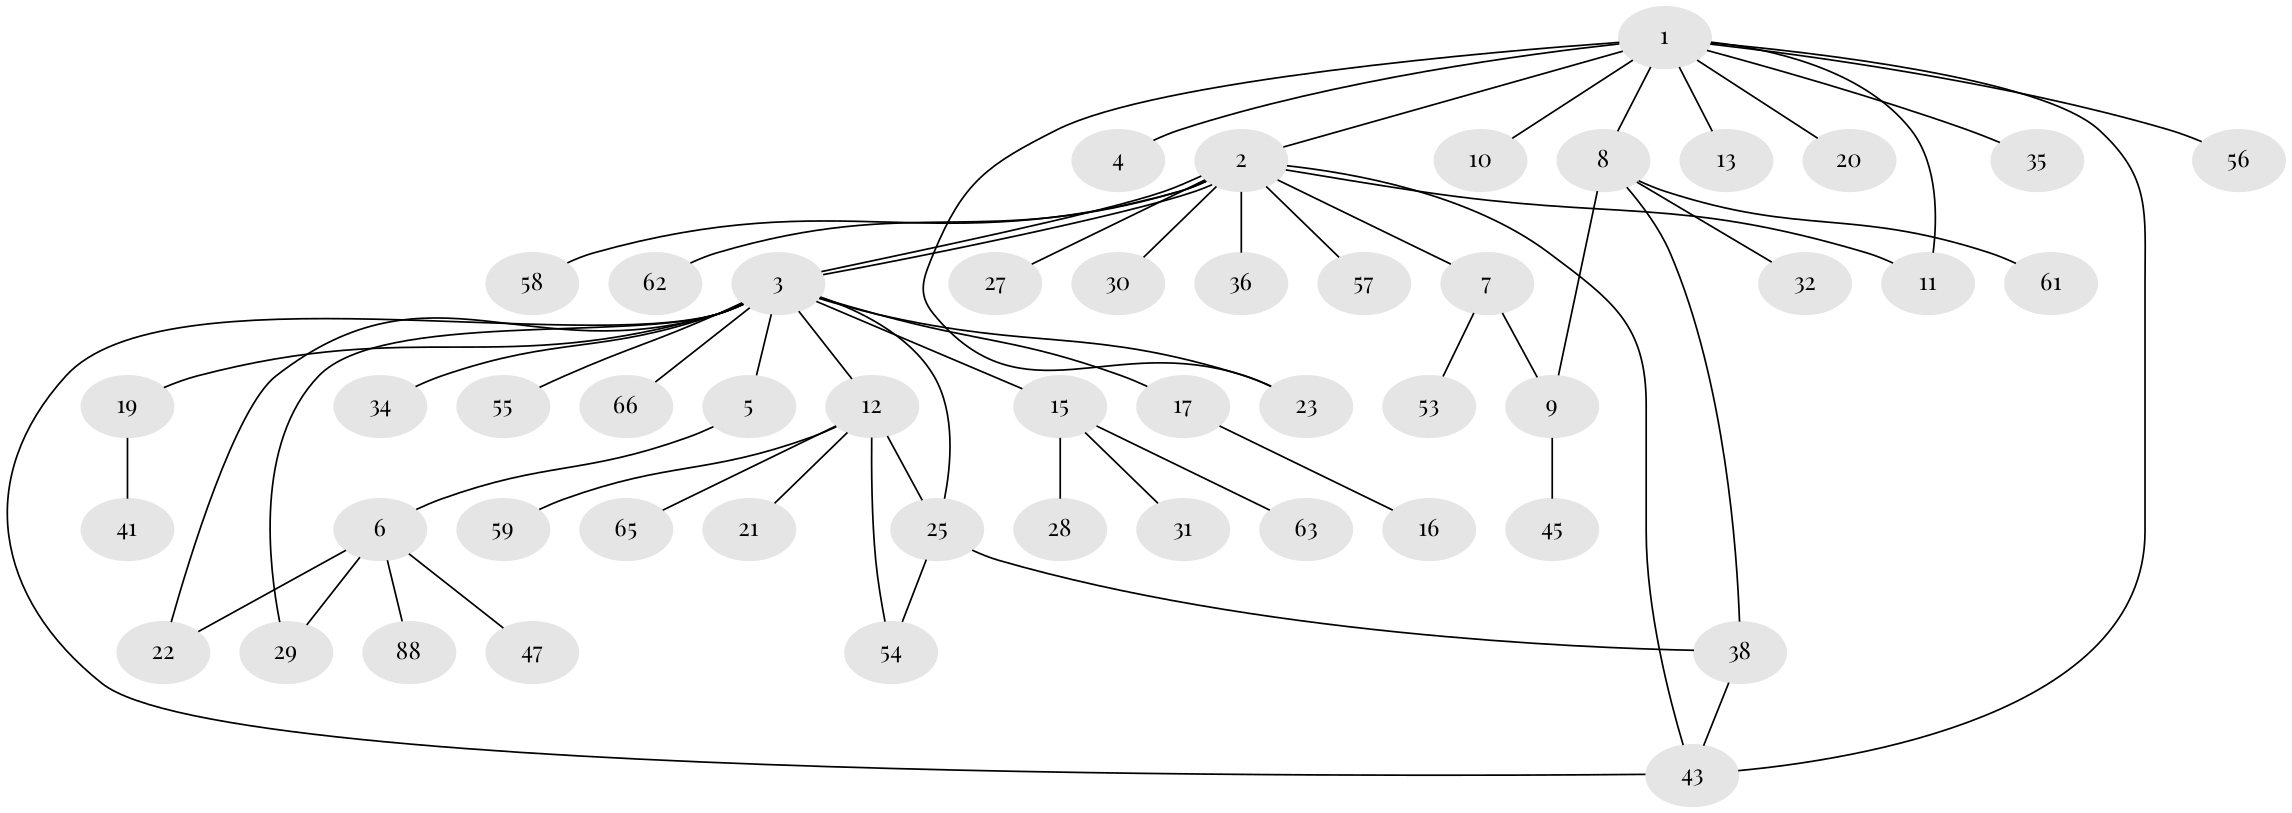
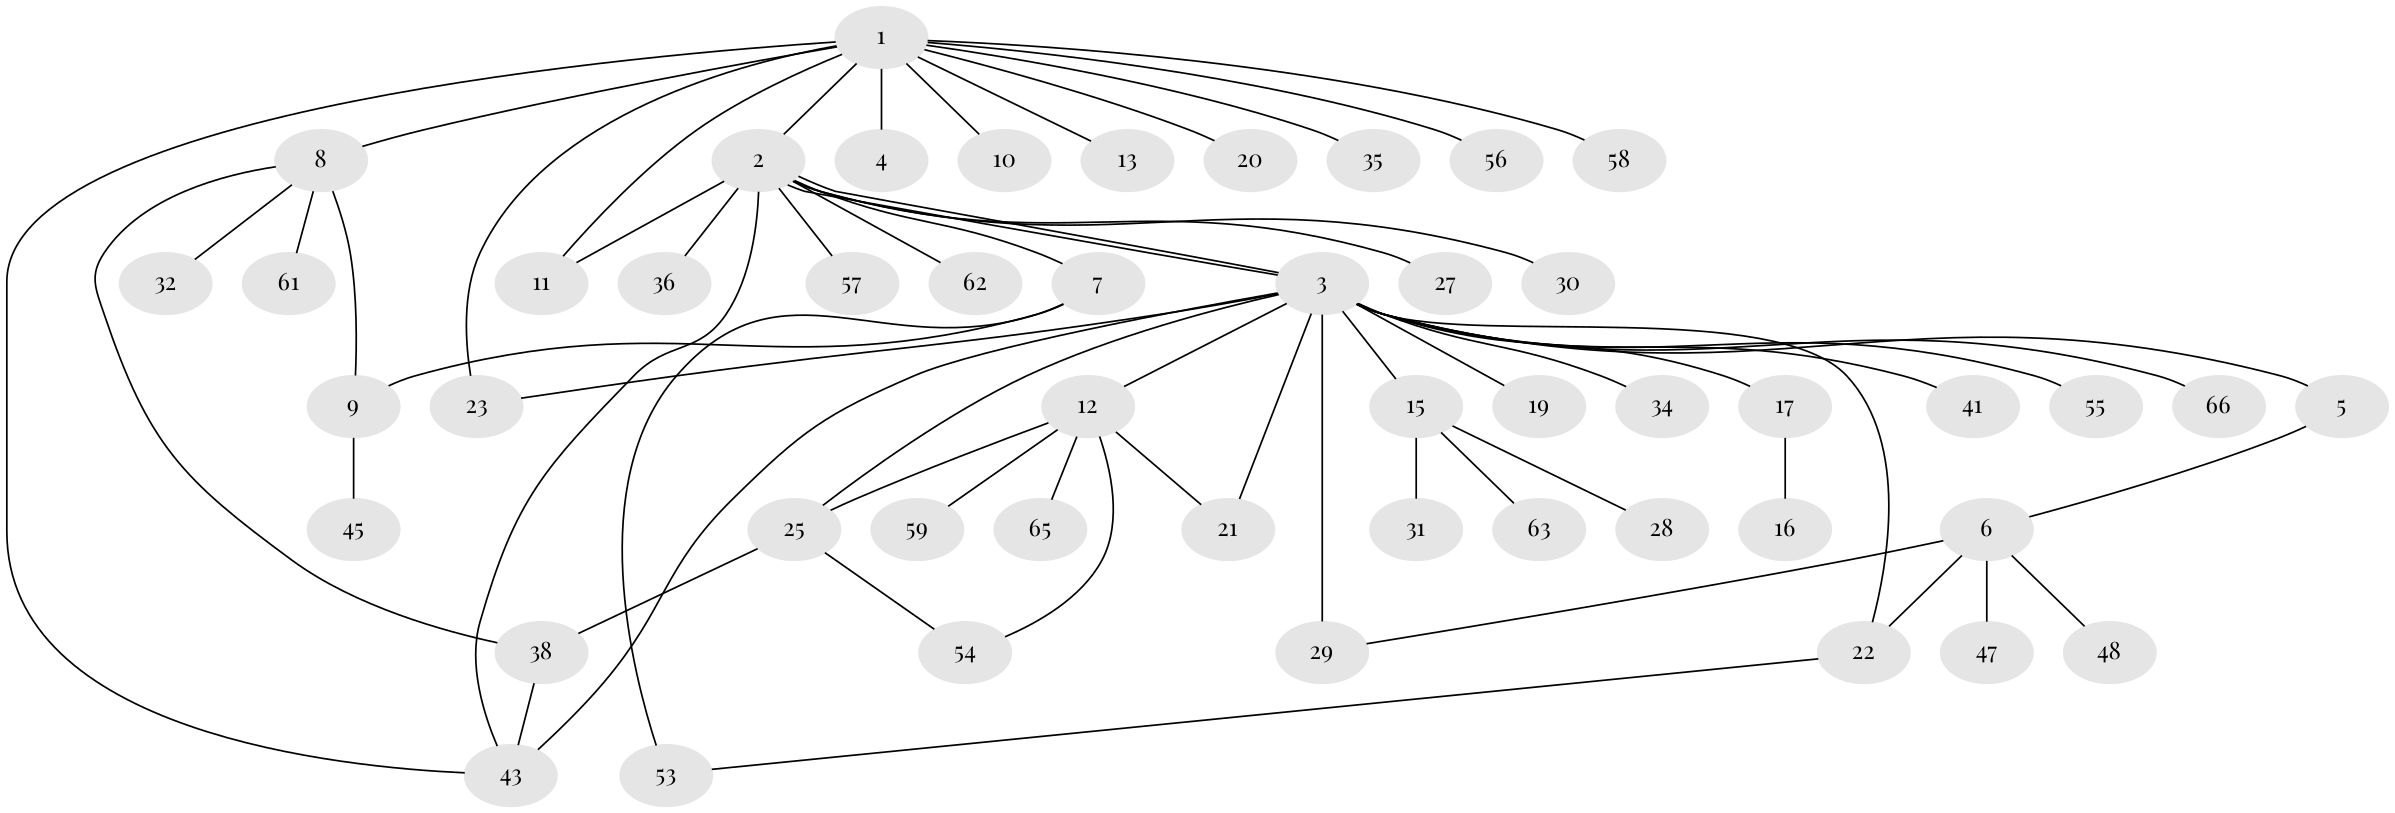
  graph {
    fontname="Playfair Display"
    node [color=gray90 fontname="Playfair Display" style=filled]
    edge [fontname="Playfair Display"]
    1 [super="+42"]
    2 [super="+24"]
    4
    8 [super="+60"]
    10
    11
    13
    20 [super="+51"]
    23 [super="+26"]
    35
    43 [super="+50"]
    56
    3 [super="+14"]
    7 [super="+39"]
    27
    30
    36
    57
    58
    62
    9 [super="+33"]
    32
    38 [super="+44"]
    61
    5
    12 [super="+40"]
    15 [super="+18"]
    17
    19
    21
    22 [super="+46"]
    25
    29 [super="+64"]
    34
    41
    55
    66
    53
    6 [super="+37"]
    54
    59
    65
    28 [super="+49"]
    31
    63
    16 [super="+52"]
    47
-   48 [label=88]
+   48
    45
    1 -- 2
    1 -- 4
    1 -- 8 [weight=2]
    1 -- 10
    1 -- 11
    1 -- 13
    1 -- 20
    1 -- 23
    1 -- 35
    1 -- 43
    1 -- 56
    2 -- 11
    2 -- 43
    2 -- 3
    2 -- 3
    2 -- 7
    2 -- 27
    2 -- 30
    2 -- 36
    2 -- 57
-   2 -- 58
+   1 -- 58
    2 -- 62
    8 -- 9
    8 -- 32
    8 -- 38
    8 -- 61
    3 -- 23
    3 -- 43
    3 -- 5
    3 -- 12
    3 -- 15
    3 -- 17
    3 -- 19
+   3 -- 21
    3 -- 22
    3 -- 25
    3 -- 29 [weight=2]
    3 -- 34
-   19 -- 41
+   3 -- 41
    3 -- 55
    3 -- 66
    7 -- 9
    7 -- 53
    9 -- 45
    38 -- 43
    5 -- 6
    12 -- 21
    12 -- 25
    12 -- 54
    12 -- 59
    12 -- 65
    15 -- 28
    15 -- 31
    15 -- 63
    17 -- 16
+   22 -- 53
    25 -- 38
    25 -- 54
    6 -- 22
    6 -- 29
    6 -- 47
    6 -- 48
  }
